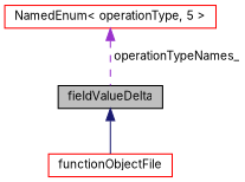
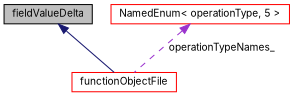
  digraph {
    fontname=Inter
    node [color=red fontname=Inter fontsize=10 shape=record]
    edge [dir=back fontname=Inter fontsize=10 labelfontname=Helvetica labelfontsize=10]
    n1 [color=black fillcolor=grey75 fontcolor=black height=0.2 label=fieldValueDelta style=filled width=0.4]
    n2 [height=0.2 label=functionObjectFile width=0.4]
    n3 [height=0.2 label="NamedEnum\< operationType, 5 \>" width=0.4]
    n1 -> n2 [color=midnightblue style=solid]
-   n3 -> n1 [color=darkorchid3 label=" operationTypeNames_" style=dashed]
+   n3 -> n2 [color=darkorchid3 label=" operationTypeNames_" style=dashed]
  }
